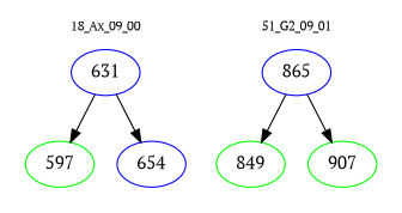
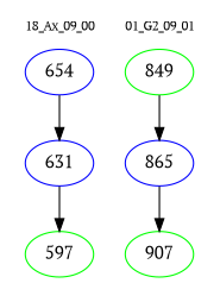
  digraph {
    fontname="PT Serif"
    node [color=blue fontname="PT Serif"]
    edge [color=black fontname="PT Serif"]
    n1 [label=631]
    n2 [color=green label=597]
    n3 [label=654]
    n4 [label=865]
    n5 [color=green label=849]
    n6 [color=green label=907]
    subgraph cluster_1 {
      color=white
      fontsize=10
      label="18_Ax_09_00"
      n1
      n2
      n3
    }
    subgraph cluster_2 {
      color=white
      fontsize=10
-     label="51_G2_09_01"
+     label="01_G2_09_01"
      n4
      n5
      n6
    }
    n1 -> n2
-   n1 -> n3
-   n4 -> n5
+   n3 -> n1
+   n5 -> n4
    n4 -> n6
  }
